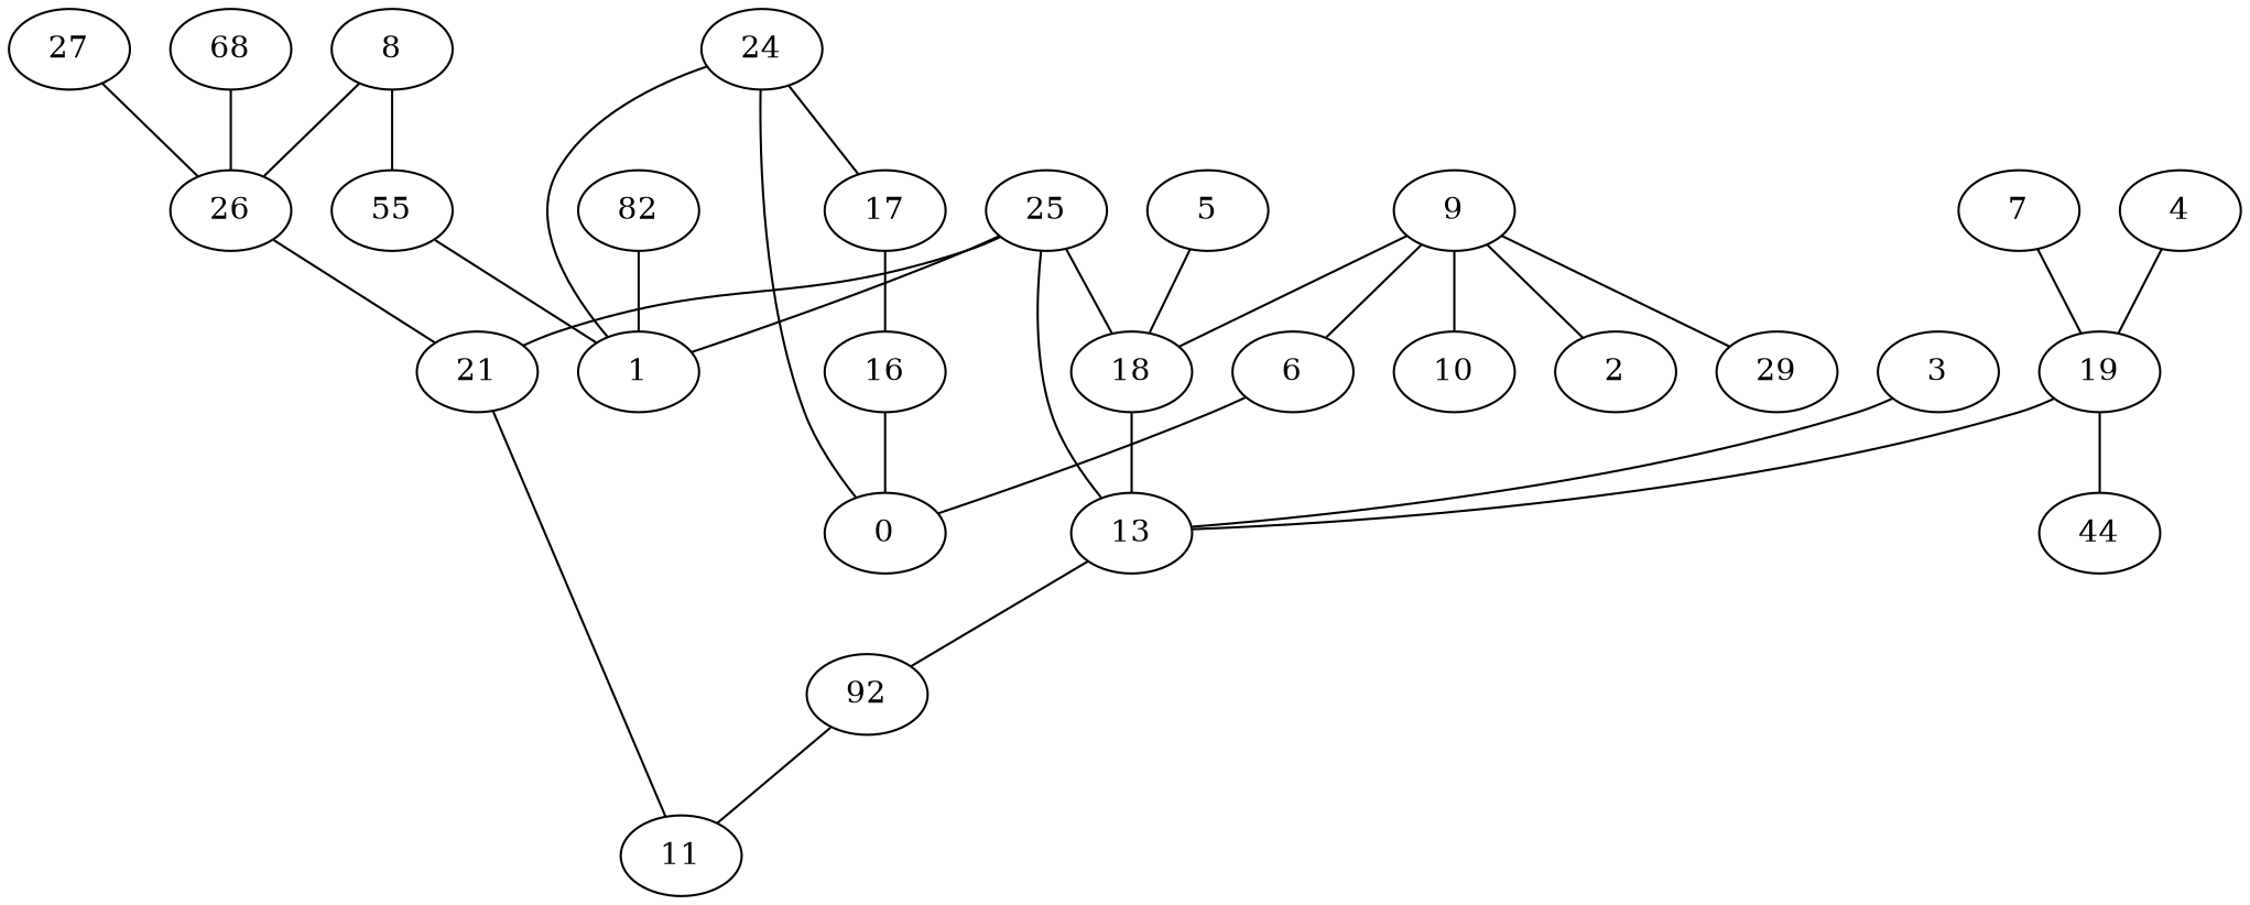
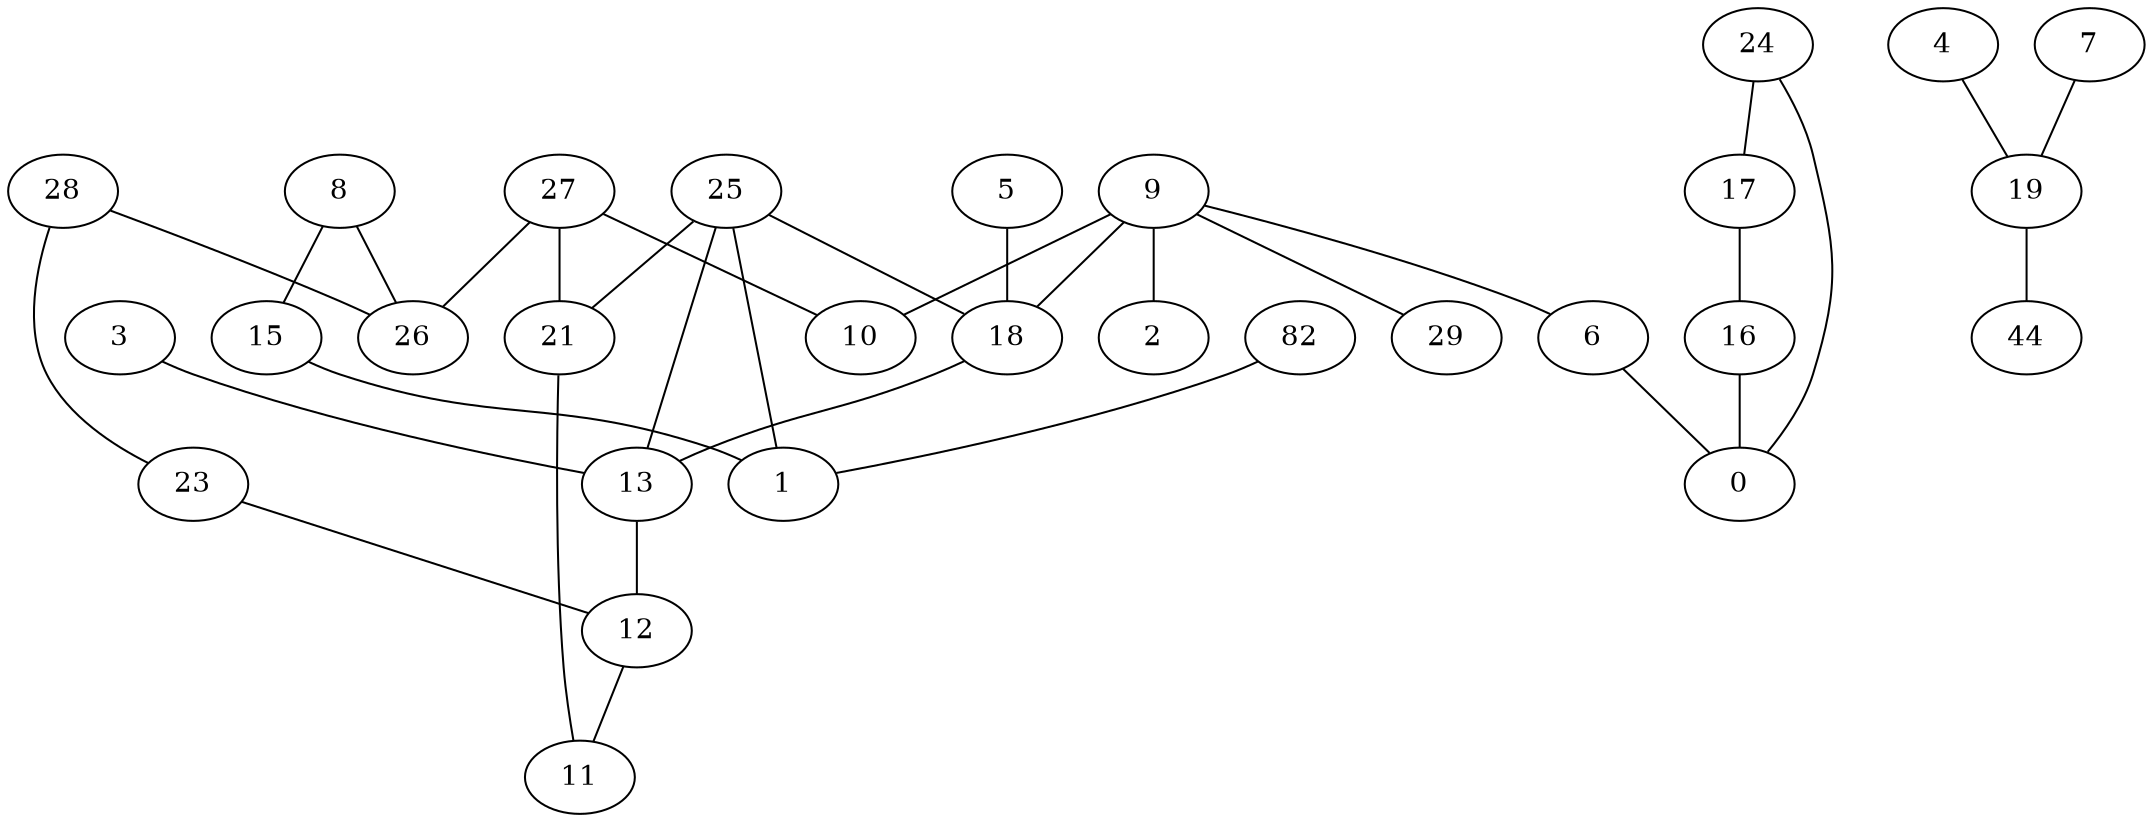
  digraph {
    edge [color=black dir=none]
    8
    26
-   15 [label=55]
+   15
    21
    1
    13
-   12 [label=92]
+   12
    11
+   23
    n10 [label=82]
    9
    2
    29
    10
    17
    18
    6
    16
    24
    0
-   28 [label=68]
+   28
    19
    n23 [label=44]
    3
    4
    7
    27
    25
    5
    subgraph sub_1 {
      8
      26
      15
      21
      1
      13
      12
      11
+     23
      n10
      9
      2
      29
      10
      17
      18
      6
      16
      24
      0
      28
      19
      n23
      3
      4
      7
      27
      25
      5
    }
    8 -> 26
    8 -> 15
-   26 -> 21
+   27 -> 21
    15 -> 1
    21 -> 11
    13 -> 12
    12 -> 11
+   23 -> 12
    n10 -> 1
    9 -> 2
    9 -> 29
    9 -> 10
    9 -> 18
    9 -> 6
    17 -> 16
    18 -> 13
    6 -> 0
    16 -> 0
-   24 -> 1
    24 -> 17
    24 -> 0
    28 -> 26
-   19 -> 13
+   28 -> 23
    19 -> n23
    3 -> 13
    4 -> 19
    7 -> 19
    27 -> 26
+   27 -> 10
    25 -> 21
    25 -> 1
    25 -> 13
    25 -> 18
    5 -> 18
  }
